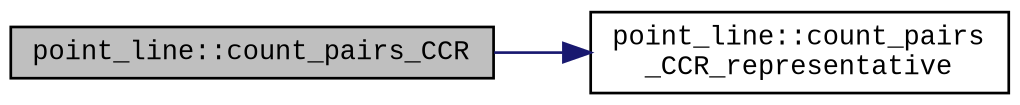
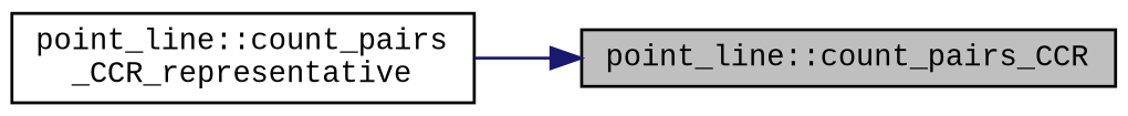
  digraph {
    rankdir=LR
    fontname="Liberation Mono"
    node [color=black fontname="Liberation Mono" fontsize=10 shape=record style=filled]
    n1 [fillcolor=grey75 fontcolor=black height=0.2 label="point_line::count_pairs_CCR" width=0.4]
    n2 [fillcolor=white height=0.2 label="point_line::count_pairs\l_CCR_representative" width=0.4]
-   n1 -> n2 [color=midnightblue fontname="Liberation Mono" fontsize=10 labelfontname=Helvetica labelfontsize=10 style=solid]
+   n2 -> n1 [color=midnightblue fontname="Liberation Mono" fontsize=10 labelfontname=Helvetica labelfontsize=10 style=solid]
  }
